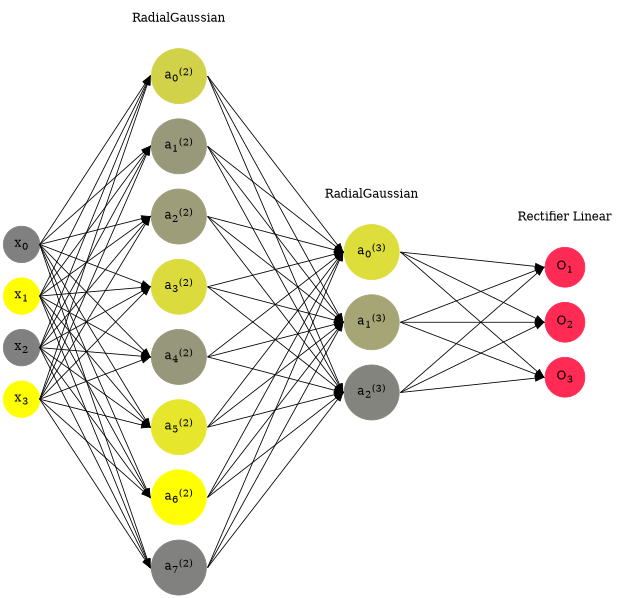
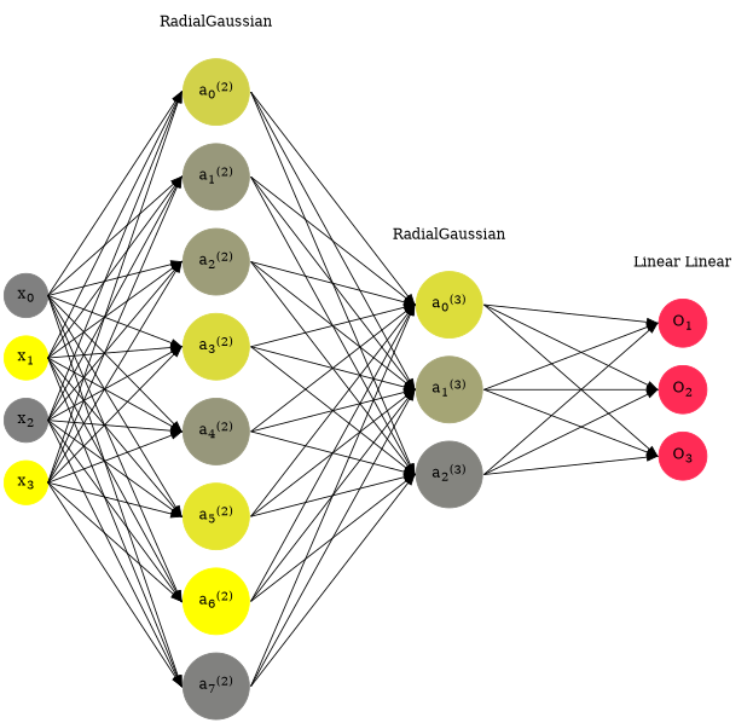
  digraph {
    rankdir=LR
    ranksep=1.4
    splines=false
    node [shape=circle style=filled]
    edge [headport=w style=solid tailport=e]
    n1 [color="0.1667, 0.0, 0.5" fillcolor="0.1667, 0.0, 0.5" label=<x<sub>0</sub>>]
    n2 [color="0.1667, 1.0, 1.0" fillcolor="0.1667, 1.0, 1.0" label=<x<sub>1</sub>>]
    n3 [color="0.1667, 0.0, 0.5" fillcolor="0.1667, 0.0, 0.5" label=<x<sub>2</sub>>]
    n4 [color="0.1667, 1.0, 1.0" fillcolor="0.1667, 1.0, 1.0" label=<x<sub>3</sub>>]
    n5 [color="0.1667, 0.646091, 0.823045" fillcolor="0.1667, 0.646091, 0.823045" label=<a<sub>0</sub><sup>(2)</sup>>]
    n6 [color="0.1667, 0.193213, 0.596607" fillcolor="0.1667, 0.193213, 0.596607" label=<a<sub>1</sub><sup>(2)</sup>>]
    n7 [color="0.1667, 0.227293, 0.613646" fillcolor="0.1667, 0.227293, 0.613646" label=<a<sub>2</sub><sup>(2)</sup>>]
    n8 [color="0.1667, 0.718617, 0.859309" fillcolor="0.1667, 0.718617, 0.859309" label=<a<sub>3</sub><sup>(2)</sup>>]
    n9 [color="0.1667, 0.181472, 0.590736" fillcolor="0.1667, 0.181472, 0.590736" label=<a<sub>4</sub><sup>(2)</sup>>]
    n10 [color="0.1667, 0.804033, 0.902017" fillcolor="0.1667, 0.804033, 0.902017" label=<a<sub>5</sub><sup>(2)</sup>>]
    n11 [color="0.1667, 0.999729, 0.999864" fillcolor="0.1667, 0.999729, 0.999864" label=<a<sub>6</sub><sup>(2)</sup>>]
    n12 [color="0.1667, 0.013191, 0.506596" fillcolor="0.1667, 0.013191, 0.506596" label=<a<sub>7</sub><sup>(2)</sup>>]
    n13 [color="0.1667, 0.733299, 0.866650" fillcolor="0.1667, 0.733299, 0.866650" label=<a<sub>0</sub><sup>(3)</sup>>]
    n14 [color="0.1667, 0.289511, 0.644756" fillcolor="0.1667, 0.289511, 0.644756" label=<a<sub>1</sub><sup>(3)</sup>>]
    n15 [color="0.1667, 0.034808, 0.517404" fillcolor="0.1667, 0.034808, 0.517404" label=<a<sub>2</sub><sup>(3)</sup>>]
    n16 [color="0.9667, 0.83, 1.0" fillcolor="0.9667, 0.83, 1.0" label=<O<sub>1</sub>>]
    n17 [color="0.9667, 0.83, 1.0" fillcolor="0.9667, 0.83, 1.0" label=<O<sub>2</sub>>]
    n18 [color="0.9667, 0.83, 1.0" fillcolor="0.9667, 0.83, 1.0" label=<O<sub>3</sub>>]
    n19 [label=RadialGaussian shape=plaintext style=""]
    n20 [label=RadialGaussian shape=plaintext style=""]
-   n21 [label="Rectifier Linear" shape=plaintext style=""]
+   n21 [label="Linear Linear" shape=plaintext style=""]
    subgraph sub_1 {
      n1
    }
    subgraph sub_2 {
      n2
    }
    subgraph sub_3 {
      n3
    }
    subgraph sub_4 {
      n4
    }
    subgraph sub_5 {
      n5
    }
    subgraph sub_6 {
      n6
    }
    subgraph sub_7 {
      n7
    }
    subgraph sub_8 {
      n8
    }
    subgraph sub_9 {
      n9
    }
    subgraph sub_10 {
      n10
    }
    subgraph sub_11 {
      n11
    }
    subgraph sub_12 {
      n12
    }
    subgraph sub_13 {
      n13
    }
    subgraph sub_14 {
      n14
    }
    subgraph sub_15 {
      n15
    }
    subgraph sub_16 {
      n16
    }
    subgraph sub_17 {
      n17
    }
    subgraph sub_18 {
      n18
    }
    subgraph sub_19 {
      rank=same
      n1
      n2
      n3
      n4
    }
    subgraph sub_20 {
      rank=same
      n5
      n6
      n7
      n8
      n9
      n10
      n11
      n12
    }
    subgraph sub_21 {
      rank=same
      n13
      n14
      n15
    }
    subgraph sub_22 {
      rank=same
      n16
      n17
      n18
    }
    subgraph sub_23 {
      rank=same
      n5
      n19
    }
    subgraph sub_24 {
      rank=same
      n13
      n20
    }
    subgraph sub_25 {
      rank=same
      n16
      n21
    }
    n1 -> n2 [style=invis]
    n1 -> n5
    n1 -> n6
    n1 -> n7
    n1 -> n8
    n1 -> n9
    n1 -> n10
    n1 -> n11
    n1 -> n12
    n2 -> n3 [style=invis]
    n2 -> n5
    n2 -> n6
    n2 -> n7
    n2 -> n8
    n2 -> n9
    n2 -> n10
    n2 -> n11
    n2 -> n12
    n3 -> n4 [style=invis]
    n3 -> n5
    n3 -> n6
    n3 -> n7
    n3 -> n8
    n3 -> n9
    n3 -> n10
    n3 -> n11
    n3 -> n12
    n4 -> n5
    n4 -> n6
    n4 -> n7
    n4 -> n8
    n4 -> n9
    n4 -> n10
    n4 -> n11
    n4 -> n12
    n5 -> n6 [style=invis]
    n5 -> n13
    n5 -> n14
    n5 -> n15
    n6 -> n7 [style=invis]
    n6 -> n13
    n6 -> n14
    n6 -> n15
    n7 -> n8 [style=invis]
    n7 -> n13
    n7 -> n14
    n7 -> n15
    n8 -> n9 [style=invis]
    n8 -> n13
    n8 -> n14
    n8 -> n15
    n9 -> n10 [style=invis]
    n9 -> n13
    n9 -> n14
    n9 -> n15
    n10 -> n11 [style=invis]
    n10 -> n13
    n10 -> n14
    n10 -> n15
    n11 -> n12 [style=invis]
    n11 -> n13
    n11 -> n14
    n11 -> n15
    n12 -> n13
    n12 -> n14
    n12 -> n15
    n13 -> n14 [style=invis]
    n13 -> n16
    n13 -> n17
    n13 -> n18
    n14 -> n15 [style=invis]
    n14 -> n16
    n14 -> n17
    n14 -> n18
    n15 -> n16
    n15 -> n17
    n15 -> n18
    n16 -> n17 [style=invis]
    n17 -> n18 [style=invis]
    n19 -> n5 [style=invis]
    n20 -> n13 [style=invis]
    n21 -> n16 [style=invis]
  }
